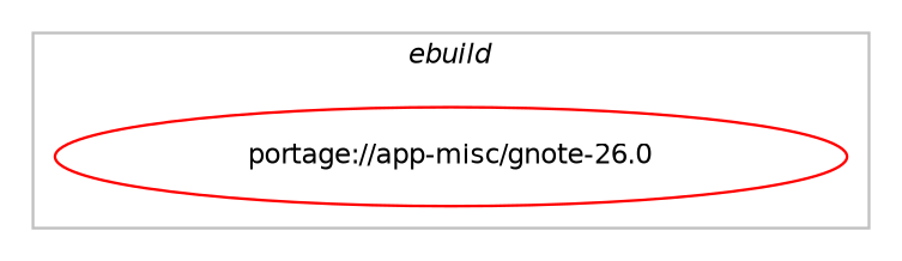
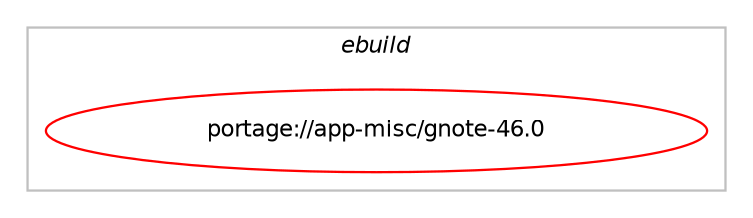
  digraph {
    compound=true
    concentrate=true
    fontname=Helvetica
    fontsize=10
    newrank=true
    rankdir=TB
    ranksep=1.5
-   n1 [color=red fontname=Helvetica fontsize=10 label="portage://app-misc/gnote-26.0" width=4]
+   n1 [color=red fontname=Helvetica fontsize=10 label="portage://app-misc/gnote-46.0" width=4]
    subgraph cluster_1 {
      color=gray
      label=<<i>ebuild</i>>
      n1
    }
    subgraph cluster_2 {
      color=gray
      label=<<i>dependencies</i>>
      subgraph cluster_3 {
        color=gray
        fillcolor="#eeeeee"
        label=<<i>compile</i>>
        style=filled
      }
      subgraph cluster_4 {
        color=gray
        fillcolor="#eeeeee"
        label=<<i>compile and run</i>>
        style=filled
      }
      subgraph cluster_5 {
        color=gray
        fillcolor="#eeeeee"
        label=<<i>run</i>>
        style=filled
      }
    }
    subgraph cluster_6 {
      color=gray
      label=<<i>candidates</i>>
      rank=same
    }
  }
